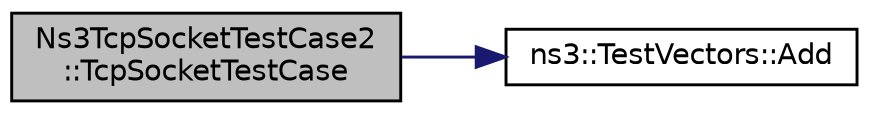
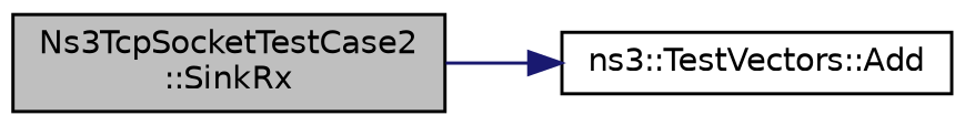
  digraph {
    rankdir=LR
    node [color=black fontname=Helvetica fontsize=10 shape=record style=filled]
-   n1 [fillcolor=grey75 fontcolor=black height=0.2 label="Ns3TcpSocketTestCase2\l::TcpSocketTestCase" width=0.4]
+   n1 [fillcolor=grey75 fontcolor=black height=0.2 label="Ns3TcpSocketTestCase2\l::SinkRx" width=0.4]
    n2 [fillcolor=white height=0.2 label="ns3::TestVectors::Add" width=0.4]
    n1 -> n2 [color=midnightblue fontname=Helvetica fontsize=10 labelfontname=Helvetica labelfontsize=10 style=solid]
  }
